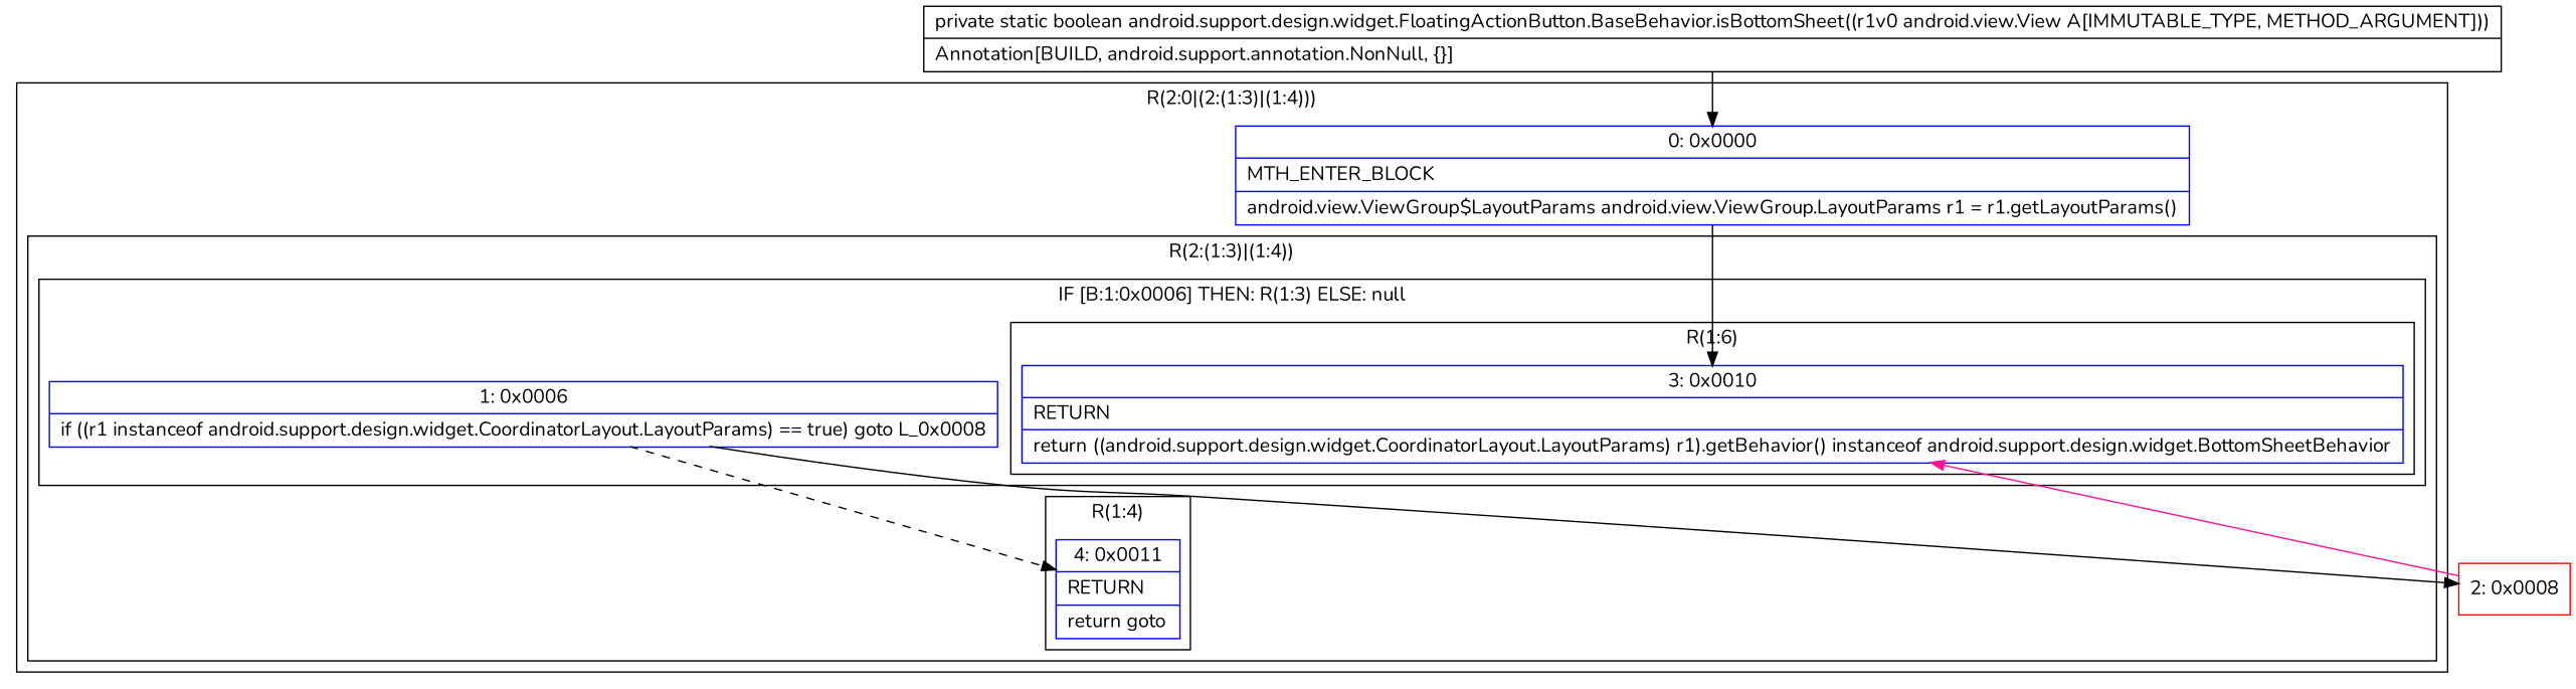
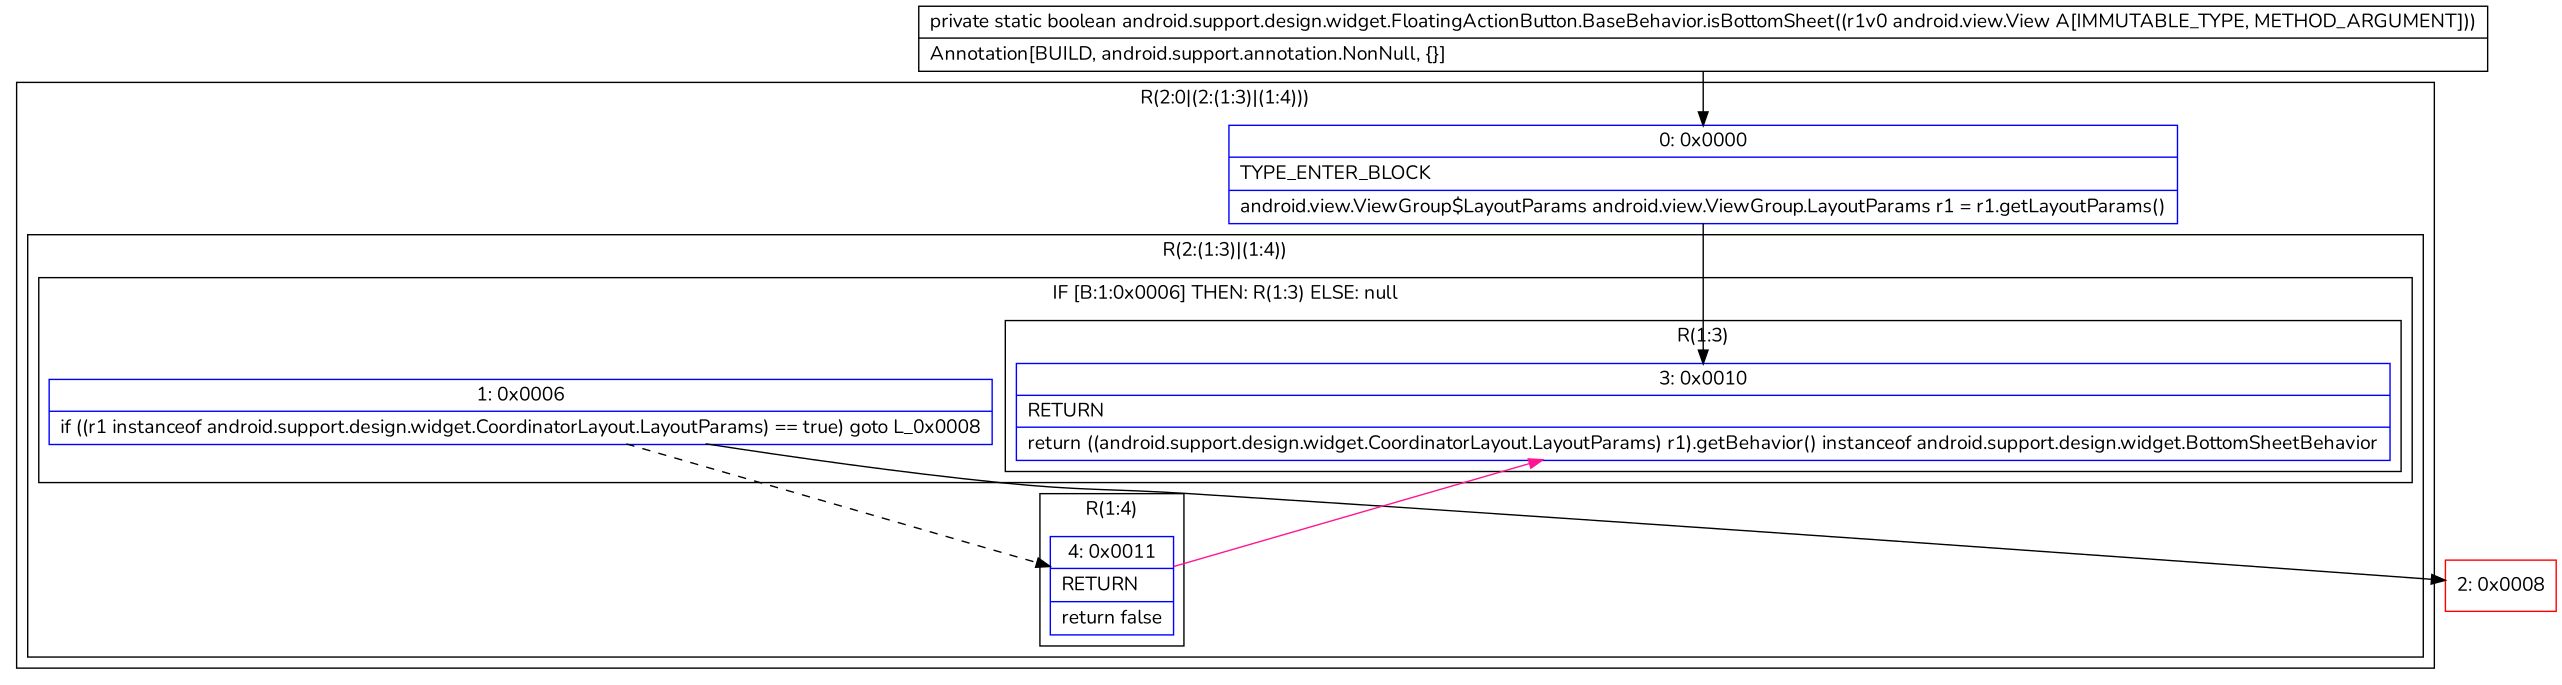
  digraph {
    fontname=Nunito
    node [color=blue fontname=Nunito shape=record]
    edge [color=black fontname=Nunito]
    n1 [label="{3\:\ 0x0010|RETURN\l|return ((android.support.design.widget.CoordinatorLayout.LayoutParams) r1).getBehavior() instanceof android.support.design.widget.BottomSheetBehavior\l}"]
    n2 [label="{1\:\ 0x0006|if ((r1 instanceof android.support.design.widget.CoordinatorLayout.LayoutParams) == true) goto L_0x0008\l}"]
-   n3 [label="{4\:\ 0x0011|RETURN\l|return goto\l}"]
-   n4 [label="{0\:\ 0x0000|MTH_ENTER_BLOCK\l|android.view.ViewGroup$LayoutParams android.view.ViewGroup.LayoutParams r1 = r1.getLayoutParams()\l}"]
+   n3 [label="{4\:\ 0x0011|RETURN\l|return false\l}"]
+   n4 [label="{0\:\ 0x0000|TYPE_ENTER_BLOCK\l|android.view.ViewGroup$LayoutParams android.view.ViewGroup.LayoutParams r1 = r1.getLayoutParams()\l}"]
    n5 [color=red label="{2\:\ 0x0008}"]
    n6 [label="{private static boolean android.support.design.widget.FloatingActionButton.BaseBehavior.isBottomSheet((r1v0 android.view.View A[IMMUTABLE_TYPE, METHOD_ARGUMENT]))  | Annotation[BUILD, android.support.annotation.NonNull, \{\}]\l}" color=""]
    subgraph cluster_1 {
      label="R(2:0|(2:(1:3)|(1:4)))"
      n4
      subgraph cluster_2 {
        label="R(2:(1:3)|(1:4))"
        subgraph cluster_3 {
          label="IF [B:1:0x0006] THEN: R(1:3) ELSE: null"
          n2
          subgraph cluster_4 {
-           label="R(1:6)"
+           label="R(1:3)"
            n1
          }
        }
        subgraph cluster_5 {
          label="R(1:4)"
          n3
        }
      }
    }
    n2 -> n3 [style=dashed]
    n2 -> n5
    n4 -> n1
-   n5 -> n1 [color=deeppink]
+   n3 -> n1 [color=deeppink]
    n6 -> n4
  }
